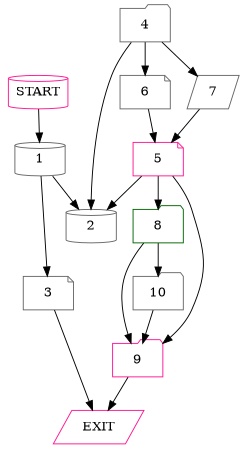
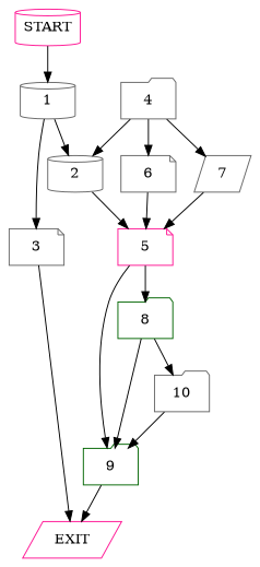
  digraph {
    node [color=gray40 shape=folder]
    n1 [color=deeppink label=START shape=cylinder]
    1 [shape=cylinder]
    2 [shape=cylinder]
    3 [shape=note]
    n5 [color=deeppink label=EXIT shape=parallelogram]
    5 [color=deeppink shape=note]
    4
    6 [shape=note]
    7 [shape=parallelogram]
    8 [color=darkgreen]
-   9 [color=deeppink]
+   9 [color=darkgreen]
    10
    n1 -> 1
    1 -> 2
    1 -> 3
-   5 -> 2
+   2 -> 5
    3 -> n5
    5 -> 8
    5 -> 9
    4 -> 2
    4 -> 6
    4 -> 7
    6 -> 5
    7 -> 5
    8 -> 9
    8 -> 10
    9 -> n5
    10 -> 9
  }
